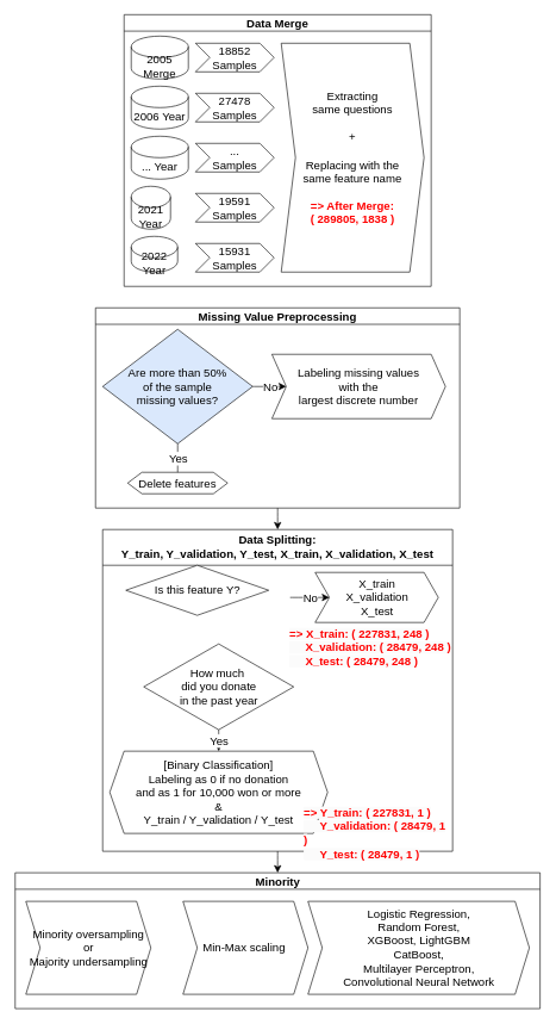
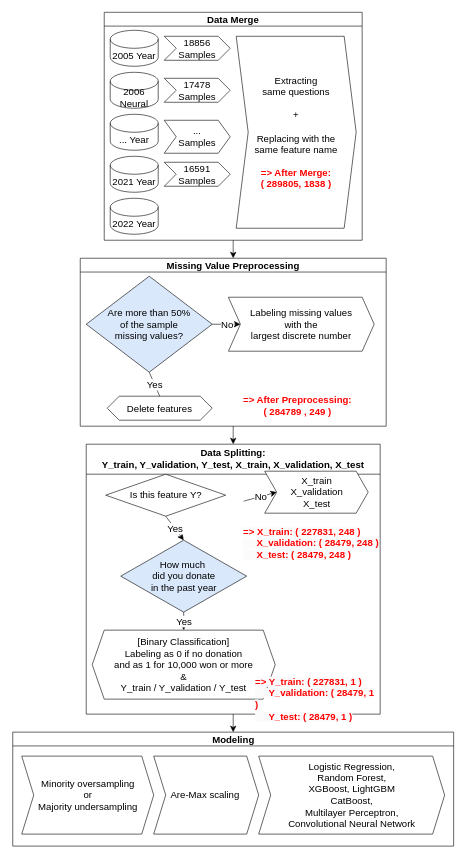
  <mxCell id="0" />
  <mxCell id="1" parent="0" />
- <mxCell id="2" value="2006 Year" style="shape=cylinder3;whiteSpace=wrap;html=1;boundedLbl=1;backgroundOutline=1;size=15;fontSize=16;direction=east;" parent="1" vertex="1"><mxGeometry x="183" y="120" width="80" height="60" as="geometry" /></mxCell>
- <mxCell id="3" value="2005 Merge" style="shape=cylinder3;whiteSpace=wrap;html=1;boundedLbl=1;backgroundOutline=1;size=15;fontSize=16;direction=east;" parent="1" vertex="1"><mxGeometry x="183" y="50" width="80" height="60" as="geometry" /></mxCell>
+ <mxCell id="2" value="2006 Neural" style="shape=cylinder3;whiteSpace=wrap;html=1;boundedLbl=1;backgroundOutline=1;size=15;fontSize=16;direction=east;" parent="1" vertex="1"><mxGeometry x="183" y="120" width="80" height="60" as="geometry" /></mxCell>
+ <mxCell id="3" value="2005 Year" style="shape=cylinder3;whiteSpace=wrap;html=1;boundedLbl=1;backgroundOutline=1;size=15;fontSize=16;direction=east;" parent="1" vertex="1"><mxGeometry x="183" y="50" width="80" height="60" as="geometry" /></mxCell>
  <mxCell id="4" value="... Year" style="shape=cylinder3;whiteSpace=wrap;html=1;boundedLbl=1;backgroundOutline=1;size=15;fontSize=16;direction=east;" parent="1" vertex="1"><mxGeometry x="183" y="190" width="80" height="60" as="geometry" /></mxCell>
- <mxCell id="5" value="2021 Year" style="shape=cylinder3;whiteSpace=wrap;html=1;boundedLbl=1;backgroundOutline=1;size=15;fontSize=16;direction=east;" parent="1" vertex="1"><mxGeometry x="183" y="260" width="55" height="60" as="geometry" /></mxCell>
+ <mxCell id="5" value="2021 Year" style="shape=cylinder3;whiteSpace=wrap;html=1;boundedLbl=1;backgroundOutline=1;size=15;fontSize=16;direction=east;" parent="1" vertex="1"><mxGeometry x="183" y="260" width="80" height="60" as="geometry" /></mxCell>
  <mxCell id="6" value="Extracting &lt;br&gt;same questions&lt;br&gt;&lt;br&gt;+&lt;br&gt;&lt;br&gt;Replacing with the &lt;br&gt;same feature name&lt;br&gt;&lt;br&gt;&lt;b&gt;&lt;font color=&quot;#ff0000&quot;&gt;=&amp;gt; After Merge: &lt;br&gt;( 289805, 1838 )&lt;/font&gt;&lt;/b&gt;" style="shape=step;perimeter=stepPerimeter;whiteSpace=wrap;html=1;fixedSize=1;fontSize=16;" parent="1" vertex="1"><mxGeometry x="393" y="60" width="200" height="320" as="geometry" /></mxCell>
- <mxCell id="7" value="18852&lt;br&gt;Samples" style="shape=step;perimeter=stepPerimeter;whiteSpace=wrap;html=1;fixedSize=1;fontSize=16;" parent="1" vertex="1"><mxGeometry x="273" y="60" width="110" height="40" as="geometry" /></mxCell>
- <mxCell id="8" value="27478&lt;br&gt;Samples" style="shape=step;perimeter=stepPerimeter;whiteSpace=wrap;html=1;fixedSize=1;fontSize=16;" parent="1" vertex="1"><mxGeometry x="273" y="130" width="110" height="40" as="geometry" /></mxCell>
- <mxCell id="9" value="...&lt;br&gt;Samples" style="shape=step;perimeter=stepPerimeter;whiteSpace=wrap;html=1;fixedSize=1;fontSize=16;" parent="1" vertex="1"><mxGeometry x="273" y="200" width="110" height="40" as="geometry" /></mxCell>
- <mxCell id="10" value="19591&lt;br&gt;Samples" style="shape=step;perimeter=stepPerimeter;whiteSpace=wrap;html=1;fixedSize=1;fontSize=16;" parent="1" vertex="1"><mxGeometry x="273" y="270" width="110" height="40" as="geometry" /></mxCell>
+ <mxCell id="7" value="18856&lt;br&gt;Samples" style="shape=step;perimeter=stepPerimeter;whiteSpace=wrap;html=1;fixedSize=1;fontSize=16;" parent="1" vertex="1"><mxGeometry x="273" y="60" width="110" height="40" as="geometry" /></mxCell>
+ <mxCell id="8" value="17478&lt;br&gt;Samples" style="shape=step;perimeter=stepPerimeter;whiteSpace=wrap;html=1;fixedSize=1;fontSize=16;" parent="1" vertex="1"><mxGeometry x="273" y="130" width="110" height="40" as="geometry" /></mxCell>
+ <mxCell id="9" value="...&lt;br&gt;Samples" style="shape=step;perimeter=stepPerimeter;whiteSpace=wrap;html=1;fixedSize=1;fontSize=16;" parent="1" vertex="1"><mxGeometry x="273" y="200" width="110" height="55" as="geometry" /></mxCell>
+ <mxCell id="10" value="16591&lt;br&gt;Samples" style="shape=step;perimeter=stepPerimeter;whiteSpace=wrap;html=1;fixedSize=1;fontSize=16;" parent="1" vertex="1"><mxGeometry x="273" y="270" width="110" height="40" as="geometry" /></mxCell>
  <mxCell id="11" value="Data Merge" style="swimlane;whiteSpace=wrap;html=1;fontSize=16;" parent="1" vertex="1"><mxGeometry x="173" y="20" width="430" height="380" as="geometry" /></mxCell>
- <mxCell id="12" value="2022 Year" style="shape=cylinder3;whiteSpace=wrap;html=1;boundedLbl=1;backgroundOutline=1;size=15;fontSize=16;direction=east;" parent="11" vertex="1"><mxGeometry x="10" y="310" width="65" height="50" as="geometry" /></mxCell>
- <mxCell id="13" value="15931&lt;br&gt;Samples" style="shape=step;perimeter=stepPerimeter;whiteSpace=wrap;html=1;fixedSize=1;fontSize=16;" parent="11" vertex="1"><mxGeometry x="100" y="320" width="110" height="40" as="geometry" /></mxCell>
+ <mxCell id="12" value="2022 Year" style="shape=cylinder3;whiteSpace=wrap;html=1;boundedLbl=1;backgroundOutline=1;size=15;fontSize=16;direction=east;" parent="11" vertex="1"><mxGeometry x="10" y="310" width="80" height="60" as="geometry" /></mxCell>
  <mxCell id="14" value="Labeling missing values &lt;br&gt;with the &lt;br&gt;largest discrete number" style="shape=step;perimeter=stepPerimeter;whiteSpace=wrap;html=1;fixedSize=1;fontSize=16;" parent="1" vertex="1"><mxGeometry x="380" y="495" width="243" height="90" as="geometry" /></mxCell>
  <mxCell id="15" value="" style="endArrow=classic;html=1;rounded=0;fontSize=12;startSize=8;endSize=8;curved=1;exitX=1;exitY=0.5;exitDx=0;exitDy=0;entryX=0;entryY=0.5;entryDx=0;entryDy=0;" parent="1" source="19" target="14" edge="1"><mxGeometry relative="1" as="geometry"><mxPoint x="273" y="515" as="sourcePoint" /><mxPoint x="233" y="670" as="targetPoint" /></mxGeometry></mxCell>
  <mxCell id="16" value="No" style="edgeLabel;resizable=0;html=1;align=center;verticalAlign=middle;fontSize=16;" parent="15" connectable="0" vertex="1"><mxGeometry relative="1" as="geometry" /></mxCell>
  <mxCell id="17" value="Missing Value Preprocessing" style="swimlane;whiteSpace=wrap;html=1;fontSize=16;" parent="1" vertex="1"><mxGeometry x="133" y="430" width="510" height="280" as="geometry" /></mxCell>
+ <mxCell id="18" value="&lt;div style=&quot;text-align: center;&quot;&gt;&lt;b style=&quot;border-color: var(--border-color);&quot;&gt;&lt;font color=&quot;#ff0000&quot;&gt;=&amp;gt; After Preprocessing:&lt;/font&gt;&lt;/b&gt;&lt;/div&gt;&lt;b style=&quot;border-color: var(--border-color); font-family: Helvetica; font-size: 16px; font-style: normal; font-variant-ligatures: normal; font-variant-caps: normal; letter-spacing: normal; orphans: 2; text-indent: 0px; text-transform: none; widows: 2; word-spacing: 0px; -webkit-text-stroke-width: 0px; background-color: rgb(251, 251, 251); text-decoration-thickness: initial; text-decoration-style: initial; text-decoration-color: initial;&quot;&gt;&lt;font color=&quot;#ff0000&quot;&gt;&lt;div style=&quot;text-align: center;&quot;&gt;&lt;b style=&quot;color: rgb(0, 0, 0); border-color: var(--border-color);&quot;&gt;&lt;font color=&quot;#ff0000&quot;&gt;( 284789 , 249 )&lt;/font&gt;&lt;/b&gt;&lt;/div&gt;&lt;/font&gt;&lt;/b&gt;" style="text;whiteSpace=wrap;html=1;fontSize=16;" parent="17" vertex="1"><mxGeometry x="270" y="220" width="200" height="40" as="geometry" /></mxCell>
  <mxCell id="19" value="Are more than 50% &lt;br&gt;of the sample &lt;br&gt;missing values?" style="rhombus;whiteSpace=wrap;html=1;fontSize=16;fillColor=#dae8fc;" parent="17" vertex="1"><mxGeometry x="10" y="30" width="210" height="160" as="geometry" /></mxCell>
- <mxCell id="20" value="Delete features" style="shape=hexagon;perimeter=hexagonPerimeter2;whiteSpace=wrap;html=1;fixedSize=1;fontSize=16;" parent="17" vertex="1"><mxGeometry x="45" y="230" width="140" height="30" as="geometry" /></mxCell>
+ <mxCell id="20" value="Delete features" style="shape=hexagon;perimeter=hexagonPerimeter2;whiteSpace=wrap;html=1;fixedSize=1;fontSize=16;" parent="17" vertex="1"><mxGeometry x="45" y="230" width="175" height="40" as="geometry" /></mxCell>
  <mxCell id="21" value="" style="endArrow=none;html=1;rounded=0;fontSize=12;startSize=8;endSize=8;curved=1;entryX=0.5;entryY=0;entryDx=0;entryDy=0;exitX=0.5;exitY=1;exitDx=0;exitDy=0;" parent="17" source="19" target="20" edge="1"><mxGeometry relative="1" as="geometry"><mxPoint x="69.58" y="119.38" as="sourcePoint" /><mxPoint x="100" y="290" as="targetPoint" /></mxGeometry></mxCell>
  <mxCell id="22" value="Yes" style="edgeLabel;resizable=0;html=1;align=center;verticalAlign=middle;fontSize=16;" parent="21" connectable="0" vertex="1"><mxGeometry relative="1" as="geometry" /></mxCell>
  <mxCell id="23" value="Data Splitting: &lt;br&gt;Y_train, Y_validation, Y_test, X_train, X_validation, X_test" style="swimlane;whiteSpace=wrap;html=1;fontSize=16;startSize=50;" parent="1" vertex="1"><mxGeometry x="143" y="740" width="490" height="450" as="geometry" /></mxCell>
  <mxCell id="24" value="Is&amp;nbsp;this feature Y?" style="rhombus;whiteSpace=wrap;html=1;fontSize=16;" parent="23" vertex="1"><mxGeometry x="32.5" y="50" width="200" height="70" as="geometry" /></mxCell>
- <mxCell id="27" value="How much&amp;nbsp;&lt;div&gt;did you donate&lt;br&gt;in the past year&lt;/div&gt;" style="rhombus;whiteSpace=wrap;html=1;fontSize=16;" parent="23" vertex="1"><mxGeometry x="57.5" y="160" width="210" height="120" as="geometry" /></mxCell>
- <mxCell id="28" value="X_train &lt;br&gt;X_validation&lt;br&gt;X_test" style="shape=step;perimeter=stepPerimeter;whiteSpace=wrap;html=1;fixedSize=1;fontSize=16;" parent="23" vertex="1"><mxGeometry x="297.5" y="60" width="172.5" height="70" as="geometry" /></mxCell>
+ <mxCell id="25" value="" style="endArrow=classic;html=1;rounded=0;fontSize=12;startSize=8;endSize=8;curved=1;exitX=0.5;exitY=1;exitDx=0;exitDy=0;entryX=0.5;entryY=0;entryDx=0;entryDy=0;" parent="23" source="24" target="27" edge="1"><mxGeometry relative="1" as="geometry"><mxPoint x="242.5" y="-100" as="sourcePoint" /><mxPoint x="162.5" y="170" as="targetPoint" /></mxGeometry></mxCell>
+ <mxCell id="26" value="Yes" style="edgeLabel;resizable=0;html=1;align=center;verticalAlign=middle;fontSize=16;" parent="25" connectable="0" vertex="1"><mxGeometry relative="1" as="geometry" /></mxCell>
+ <mxCell id="27" value="How much&amp;nbsp;&lt;div&gt;did you donate&lt;br&gt;in the past year&lt;/div&gt;" style="rhombus;whiteSpace=wrap;html=1;fontSize=16;fillColor=#dae8fc;" parent="23" vertex="1"><mxGeometry x="57.5" y="160" width="210" height="120" as="geometry" /></mxCell>
+ <mxCell id="28" value="X_train &lt;br&gt;X_validation&lt;br&gt;X_test" style="shape=step;perimeter=stepPerimeter;whiteSpace=wrap;html=1;fixedSize=1;fontSize=16;" parent="23" vertex="1"><mxGeometry x="297.5" y="45" width="172.5" height="70" as="geometry" /></mxCell>
  <mxCell id="29" value="" style="endArrow=classic;html=1;rounded=0;fontSize=12;startSize=8;endSize=8;curved=1;exitX=1;exitY=0.5;exitDx=0;exitDy=0;entryX=0;entryY=0.5;entryDx=0;entryDy=0;" parent="23" target="28" edge="1"><mxGeometry relative="1" as="geometry"><mxPoint x="262.5" y="95" as="sourcePoint" /><mxPoint x="142.5" y="225" as="targetPoint" /></mxGeometry></mxCell>
  <mxCell id="30" value="No" style="edgeLabel;resizable=0;html=1;align=center;verticalAlign=middle;fontSize=16;" parent="29" connectable="0" vertex="1"><mxGeometry relative="1" as="geometry" /></mxCell>
  <mxCell id="31" value="[Binary Classification]&lt;br&gt;Labeling as 0 if no donation&lt;br&gt;and as 1 for 10,000 won or more&lt;br&gt;&amp;amp;&lt;br&gt;Y_train / Y_validation / Y_test" style="shape=hexagon;perimeter=hexagonPerimeter2;whiteSpace=wrap;html=1;fixedSize=1;fontSize=16;" parent="23" vertex="1"><mxGeometry x="10" y="310" width="305" height="115" as="geometry" /></mxCell>
  <mxCell id="32" value="" style="endArrow=classic;html=1;rounded=0;fontSize=12;startSize=8;endSize=8;curved=1;exitX=0.5;exitY=1;exitDx=0;exitDy=0;entryX=0.5;entryY=0;entryDx=0;entryDy=0;" parent="23" source="27" target="31" edge="1"><mxGeometry relative="1" as="geometry"><mxPoint x="227.5" y="260" as="sourcePoint" /><mxPoint x="327.5" y="260" as="targetPoint" /></mxGeometry></mxCell>
  <mxCell id="33" value="Yes" style="edgeLabel;resizable=0;html=1;align=center;verticalAlign=middle;fontSize=16;" parent="32" connectable="0" vertex="1"><mxGeometry relative="1" as="geometry" /></mxCell>
  <mxCell id="34" value="&lt;b style=&quot;border-color: var(--border-color); font-family: Helvetica; font-size: 16px; font-style: normal; font-variant-ligatures: normal; font-variant-caps: normal; letter-spacing: normal; orphans: 2; text-align: center; text-indent: 0px; text-transform: none; widows: 2; word-spacing: 0px; -webkit-text-stroke-width: 0px; background-color: rgb(251, 251, 251); text-decoration-thickness: initial; text-decoration-style: initial; text-decoration-color: initial;&quot;&gt;&lt;font color=&quot;#ff0000&quot;&gt;=&amp;gt; X_train:&amp;nbsp;( 227831, 248 )&lt;br&gt;&amp;nbsp; &amp;nbsp; &amp;nbsp;X_validation: ( 28479, 248 )&lt;br&gt;&amp;nbsp; &amp;nbsp; &amp;nbsp;X_test: ( 28479, 248 )&lt;br&gt;&lt;/font&gt;&lt;/b&gt;" style="text;whiteSpace=wrap;html=1;fontSize=16;" parent="23" vertex="1"><mxGeometry x="260" y="130" width="230" height="40" as="geometry" /></mxCell>
  <mxCell id="35" value="&lt;b style=&quot;border-color: var(--border-color); font-family: Helvetica; font-size: 16px; font-style: normal; font-variant-ligatures: normal; font-variant-caps: normal; letter-spacing: normal; orphans: 2; text-align: center; text-indent: 0px; text-transform: none; widows: 2; word-spacing: 0px; -webkit-text-stroke-width: 0px; background-color: rgb(251, 251, 251); text-decoration-thickness: initial; text-decoration-style: initial; text-decoration-color: initial;&quot;&gt;&lt;font color=&quot;#ff0000&quot;&gt;=&amp;gt; Y_train:&amp;nbsp;( 227831, 1 )&lt;br&gt;&amp;nbsp; &amp;nbsp; &amp;nbsp;Y_validation: ( 28479, 1 )&lt;br&gt;&amp;nbsp; &amp;nbsp; &amp;nbsp;Y_test: ( 28479, 1 )&lt;br&gt;&lt;/font&gt;&lt;/b&gt;" style="text;whiteSpace=wrap;html=1;fontSize=16;" parent="23" vertex="1"><mxGeometry x="280" y="380" width="210" height="40" as="geometry" /></mxCell>
  <mxCell id="36" value="" style="endArrow=classic;html=1;rounded=0;fontSize=12;startSize=8;endSize=8;curved=1;exitX=0.5;exitY=1;exitDx=0;exitDy=0;entryX=0.5;entryY=0;entryDx=0;entryDy=0;" parent="1" source="17" target="23" edge="1"><mxGeometry width="50" height="50" relative="1" as="geometry"><mxPoint x="233" y="850" as="sourcePoint" /><mxPoint x="283" y="800" as="targetPoint" /></mxGeometry></mxCell>
- <mxCell id="37" value="Minority" style="swimlane;whiteSpace=wrap;html=1;fontSize=16;fontColor=#000000;" parent="1" vertex="1"><mxGeometry x="20.5" y="1220" width="735" height="190" as="geometry" /></mxCell>
+ <mxCell id="37" value="Modeling" style="swimlane;whiteSpace=wrap;html=1;fontSize=16;fontColor=#000000;" parent="1" vertex="1"><mxGeometry x="20.5" y="1220" width="735" height="190" as="geometry" /></mxCell>
  <mxCell id="38" value="&lt;font color=&quot;#000000&quot;&gt;Logistic Regression, &lt;br&gt;Random Forest, &lt;br&gt;XGBoost,&amp;nbsp;LightGBM&lt;br&gt;CatBoost,&lt;br&gt;Multilayer Perceptron, &lt;br&gt;Convolutional Neural Network&lt;br&gt;&lt;/font&gt;" style="shape=step;perimeter=stepPerimeter;whiteSpace=wrap;html=1;fixedSize=1;fontSize=16;fontColor=#FF0000;" parent="37" vertex="1"><mxGeometry x="410" y="40" width="310" height="130" as="geometry" /></mxCell>
- <mxCell id="39" value="Minority oversampling&lt;br&gt;or&lt;div&gt;Majority undersampling&lt;/div&gt;" style="shape=step;perimeter=stepPerimeter;whiteSpace=wrap;html=1;fixedSize=1;fontSize=16;" parent="37" vertex="1"><mxGeometry x="15" y="40" width="175" height="130" as="geometry" /></mxCell>
- <mxCell id="40" value="Min-Max scaling&amp;nbsp;" style="shape=step;perimeter=stepPerimeter;whiteSpace=wrap;html=1;fixedSize=1;fontSize=16;" parent="37" vertex="1"><mxGeometry x="235" y="40" width="175" height="130" as="geometry" /></mxCell>
+ <mxCell id="39" value="Minority oversampling&lt;br&gt;or&lt;div&gt;Majority undersampling&lt;/div&gt;" style="shape=step;perimeter=stepPerimeter;whiteSpace=wrap;html=1;fixedSize=1;fontSize=16;" parent="37" vertex="1"><mxGeometry x="15" y="40" width="220" height="130" as="geometry" /></mxCell>
+ <mxCell id="40" value="Are-Max scaling&amp;nbsp;" style="shape=step;perimeter=stepPerimeter;whiteSpace=wrap;html=1;fixedSize=1;fontSize=16;" parent="37" vertex="1"><mxGeometry x="235" y="40" width="175" height="130" as="geometry" /></mxCell>
  <mxCell id="41" value="" style="endArrow=classic;html=1;rounded=0;fontSize=12;fontColor=#000000;startSize=8;endSize=8;curved=1;exitX=0.5;exitY=1;exitDx=0;exitDy=0;entryX=0.5;entryY=0;entryDx=0;entryDy=0;" parent="1" source="23" target="37" edge="1"><mxGeometry width="50" height="50" relative="1" as="geometry"><mxPoint x="343" y="1010" as="sourcePoint" /><mxPoint x="393" y="960" as="targetPoint" /></mxGeometry></mxCell>
+ <mxCell id="42" value="" style="endArrow=classic;html=1;rounded=0;fontSize=12;startSize=8;endSize=8;curved=1;exitX=0.5;exitY=1;exitDx=0;exitDy=0;entryX=0.5;entryY=0;entryDx=0;entryDy=0;" parent="1" source="11" target="17" edge="1"><mxGeometry width="50" height="50" relative="1" as="geometry"><mxPoint x="398" y="720" as="sourcePoint" /><mxPoint x="703" y="180" as="targetPoint" /><Array as="points" /></mxGeometry></mxCell>
